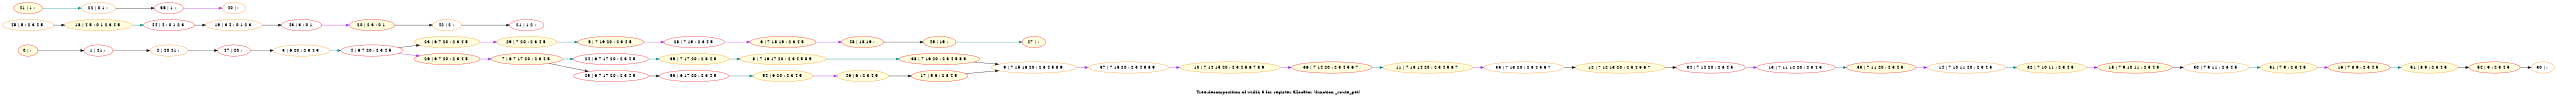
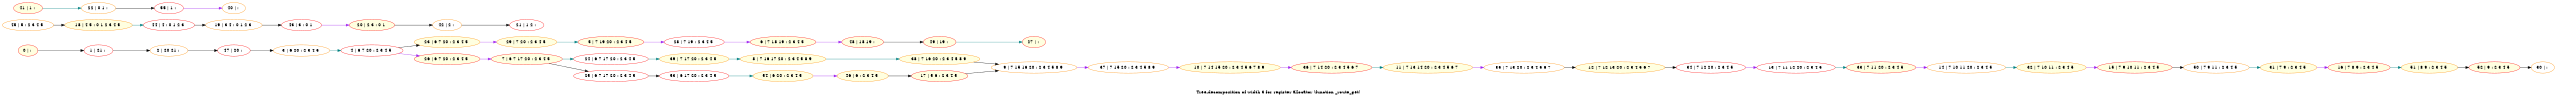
  digraph {
    label="Tree-decomposition of width 3 for register allocator (function _route_get)"
    rankdir=LR
    node [color=red fillcolor=lightyellow style=filled]
    edge [color=black]
    n1 [label="0 | : "]
    n2 [fillcolor=white label="1 | 21 : "]
    n3 [color=darkorange fillcolor=white label="2 | 20 21 : "]
    n4 [fillcolor=white label="47 | 20 : "]
    n5 [color=darkorange fillcolor=white label="3 | 6 20 : 2 3 4 5 "]
    n6 [fillcolor=white label="4 | 6 7 20 : 2 3 4 5 "]
    n7 [color=darkorange label="23 | 6 7 20 : 2 3 4 5 "]
    n8 [label="26 | 6 7 20 : 2 3 4 5 "]
    n9 [color=darkorange label="29 | 7 20 : 2 3 4 5 "]
    n10 [label="7 | 6 7 17 20 : 2 3 4 5 "]
    n11 [label="5 | 7 19 20 : 2 3 4 5 "]
    n12 [fillcolor=white label="28 | 7 19 : 2 3 4 5 "]
    n13 [label="6 | 7 18 19 : 2 3 4 5 "]
    n14 [label="48 | 18 19 : "]
    n15 [label="49 | 19 : "]
    n16 [fillcolor=white label="24 | 6 7 17 20 : 2 3 4 5 "]
    n17 [fillcolor=white label="25 | 6 7 17 20 : 2 3 4 5 "]
    n18 [color=darkorange label="39 | 7 17 20 : 2 3 4 5 "]
    n19 [fillcolor=white label="53 | 6 17 20 : 2 3 4 5 "]
    n20 [color=darkorange label="8 | 7 16 17 20 : 2 3 4 5 8 9 "]
-   n21 [label="38 | 7 16 20 : 2 3 4 5 8 9 "]
+   n21 [color=darkorange label="38 | 7 16 20 : 2 3 4 5 8 9 "]
    n22 [color=darkorange fillcolor=white label="9 | 7 15 16 20 : 2 3 4 5 8 9 "]
    n23 [color=darkorange fillcolor=white label="37 | 7 15 20 : 2 3 4 5 8 9 "]
    n24 [color=darkorange label="10 | 7 14 15 20 : 2 3 4 5 6 7 8 9 "]
    n25 [label="36 | 7 14 20 : 2 3 4 5 6 7 "]
    n26 [color=darkorange label="11 | 7 13 14 20 : 2 3 4 5 6 7 "]
    n27 [color=darkorange fillcolor=white label="35 | 7 13 20 : 2 3 4 5 6 7 "]
    n28 [color=darkorange label="12 | 7 12 13 20 : 2 3 4 5 6 7 "]
    n29 [fillcolor=white label="34 | 7 12 20 : 2 3 4 5 "]
    n30 [fillcolor=white label="13 | 7 11 12 20 : 2 3 4 5 "]
    n31 [label="33 | 7 11 20 : 2 3 4 5 "]
    n32 [color=darkorange fillcolor=white label="14 | 7 10 11 20 : 2 3 4 5 "]
    n33 [color=darkorange label="32 | 7 10 11 : 2 3 4 5 "]
    n34 [label="15 | 7 9 10 11 : 2 3 4 5 "]
    n35 [color=darkorange fillcolor=white label="50 | 7 9 11 : 2 3 4 5 "]
    n36 [color=darkorange label="31 | 7 9 : 2 3 4 5 "]
    n37 [label="16 | 7 8 9 : 2 3 4 5 "]
    n38 [color=darkorange label="51 | 8 9 : 2 3 4 5 "]
    n39 [label="52 | 9 : 2 3 4 5 "]
    n40 [label="17 | 5 6 : 2 3 4 5 "]
    n41 [color=darkorange fillcolor=white label="45 | 5 : 2 3 4 5 "]
    n42 [color=darkorange label="18 | 4 5 : 0 1 2 3 4 5 "]
    n43 [fillcolor=white label="44 | 4 : 0 1 2 3 "]
    n44 [color=darkorange fillcolor=white label="19 | 3 4 : 0 1 2 3 "]
    n45 [fillcolor=white label="43 | 3 : 0 1 "]
    n46 [label="20 | 2 3 : 0 1 "]
    n47 [color=darkorange fillcolor=white label="42 | 2 : "]
    n48 [fillcolor=white label="21 | 1 2 : "]
    n49 [label="41 | 1 : "]
    n50 [color=darkorange fillcolor=white label="22 | 0 1 : "]
    n51 [fillcolor=white label="55 | 1 : "]
    n52 [color=darkorange fillcolor=white label="40 | : "]
    n53 [color=darkorange label="54 | 6 20 : 2 3 4 5 "]
    n54 [label="27 | : "]
    n55 [color=darkorange fillcolor=white label="30 | : "]
    n56 [color=darkorange label="46 | 6 : 2 3 4 5 "]
    n1 -> n2
    n2 -> n3
    n3 -> n4
    n4 -> n5
    n5 -> n6 [color=teal]
    n6 -> n7
    n6 -> n8 [color=purple]
    n7 -> n9 [color=purple]
    n8 -> n10 [color=purple]
    n9 -> n11 [color=teal]
    n10 -> n16 [color=teal]
    n10 -> n17
    n11 -> n12 [color=purple]
    n12 -> n13 [color=purple]
    n13 -> n14 [color=purple]
    n14 -> n15
    n15 -> n54 [color=teal]
    n16 -> n18 [color=teal]
    n17 -> n19
    n18 -> n20 [color=teal]
    n19 -> n53 [color=teal]
    n20 -> n21 [color=teal]
    n21 -> n22
    n22 -> n23 [color=purple]
    n23 -> n24 [color=purple]
    n24 -> n25 [color=purple]
    n25 -> n26 [color=teal]
    n26 -> n27 [color=purple]
    n27 -> n28
    n28 -> n29
    n29 -> n30 [color=purple]
    n30 -> n31 [color=teal]
    n31 -> n32 [color=purple]
    n32 -> n33 [color=teal]
    n33 -> n34 [color=purple]
    n34 -> n35
    n35 -> n36 [color=teal]
    n36 -> n37 [color=purple]
    n37 -> n38 [color=teal]
    n38 -> n39
    n39 -> n55
    n40 -> n22
    n41 -> n42
    n42 -> n43 [color=teal]
    n43 -> n44
    n44 -> n45
    n45 -> n46 [color=purple]
    n46 -> n47
    n47 -> n48
    n49 -> n50 [color=teal]
    n50 -> n51
    n51 -> n52 [color=purple]
    n53 -> n56 [color=purple]
    n56 -> n40
  }
